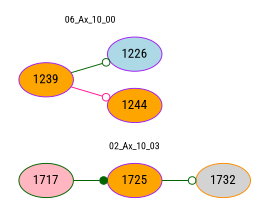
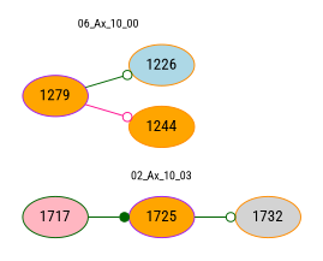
  digraph {
    fontname="Roboto Condensed"
    rankdir=LR
    node [color=darkorange fillcolor=orange fontname="Roboto Condensed" style=filled]
    edge [arrowhead=odot color=darkgreen fontname="Roboto Condensed"]
    n1 [color=darkgreen fillcolor=lightpink label=1717]
    n2 [color=purple label=1725]
    n3 [fillcolor=lightgrey label=1732]
-   n4 [color=purple label=1244]
-   n5 [color=purple label=1239]
-   n6 [color=purple fillcolor=lightblue label=1226]
+   n4 [label=1244]
+   n5 [color=purple label=1279]
+   n6 [fillcolor=lightblue label=1226]
    subgraph cluster_1 {
      color=white
      fontsize=10
      label="02_Ax_10_03"
      n1
      n2
      n3
    }
    subgraph cluster_2 {
      color=white
      fontsize=10
      label="06_Ax_10_00"
      n4
      n5
      n6
    }
    n1 -> n2 [arrowhead=dot]
    n2 -> n3
    n5 -> n4 [color=deeppink]
    n5 -> n6
  }
